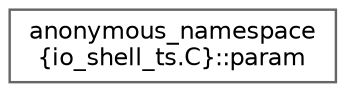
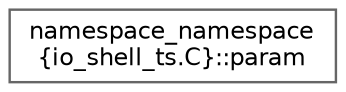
  digraph {
    rankdir=LR
-   n1 [color=grey40 fillcolor=white fontname=Helvetica fontsize=10 height=0.2 label="anonymous_namespace\l\{io_shell_ts.C\}::param" shape=box style=filled width=0.4]
+   n1 [color=grey40 fillcolor=white fontname=Helvetica fontsize=10 height=0.2 label="namespace_namespace\l\{io_shell_ts.C\}::param" shape=box style=filled width=0.4]
  }
